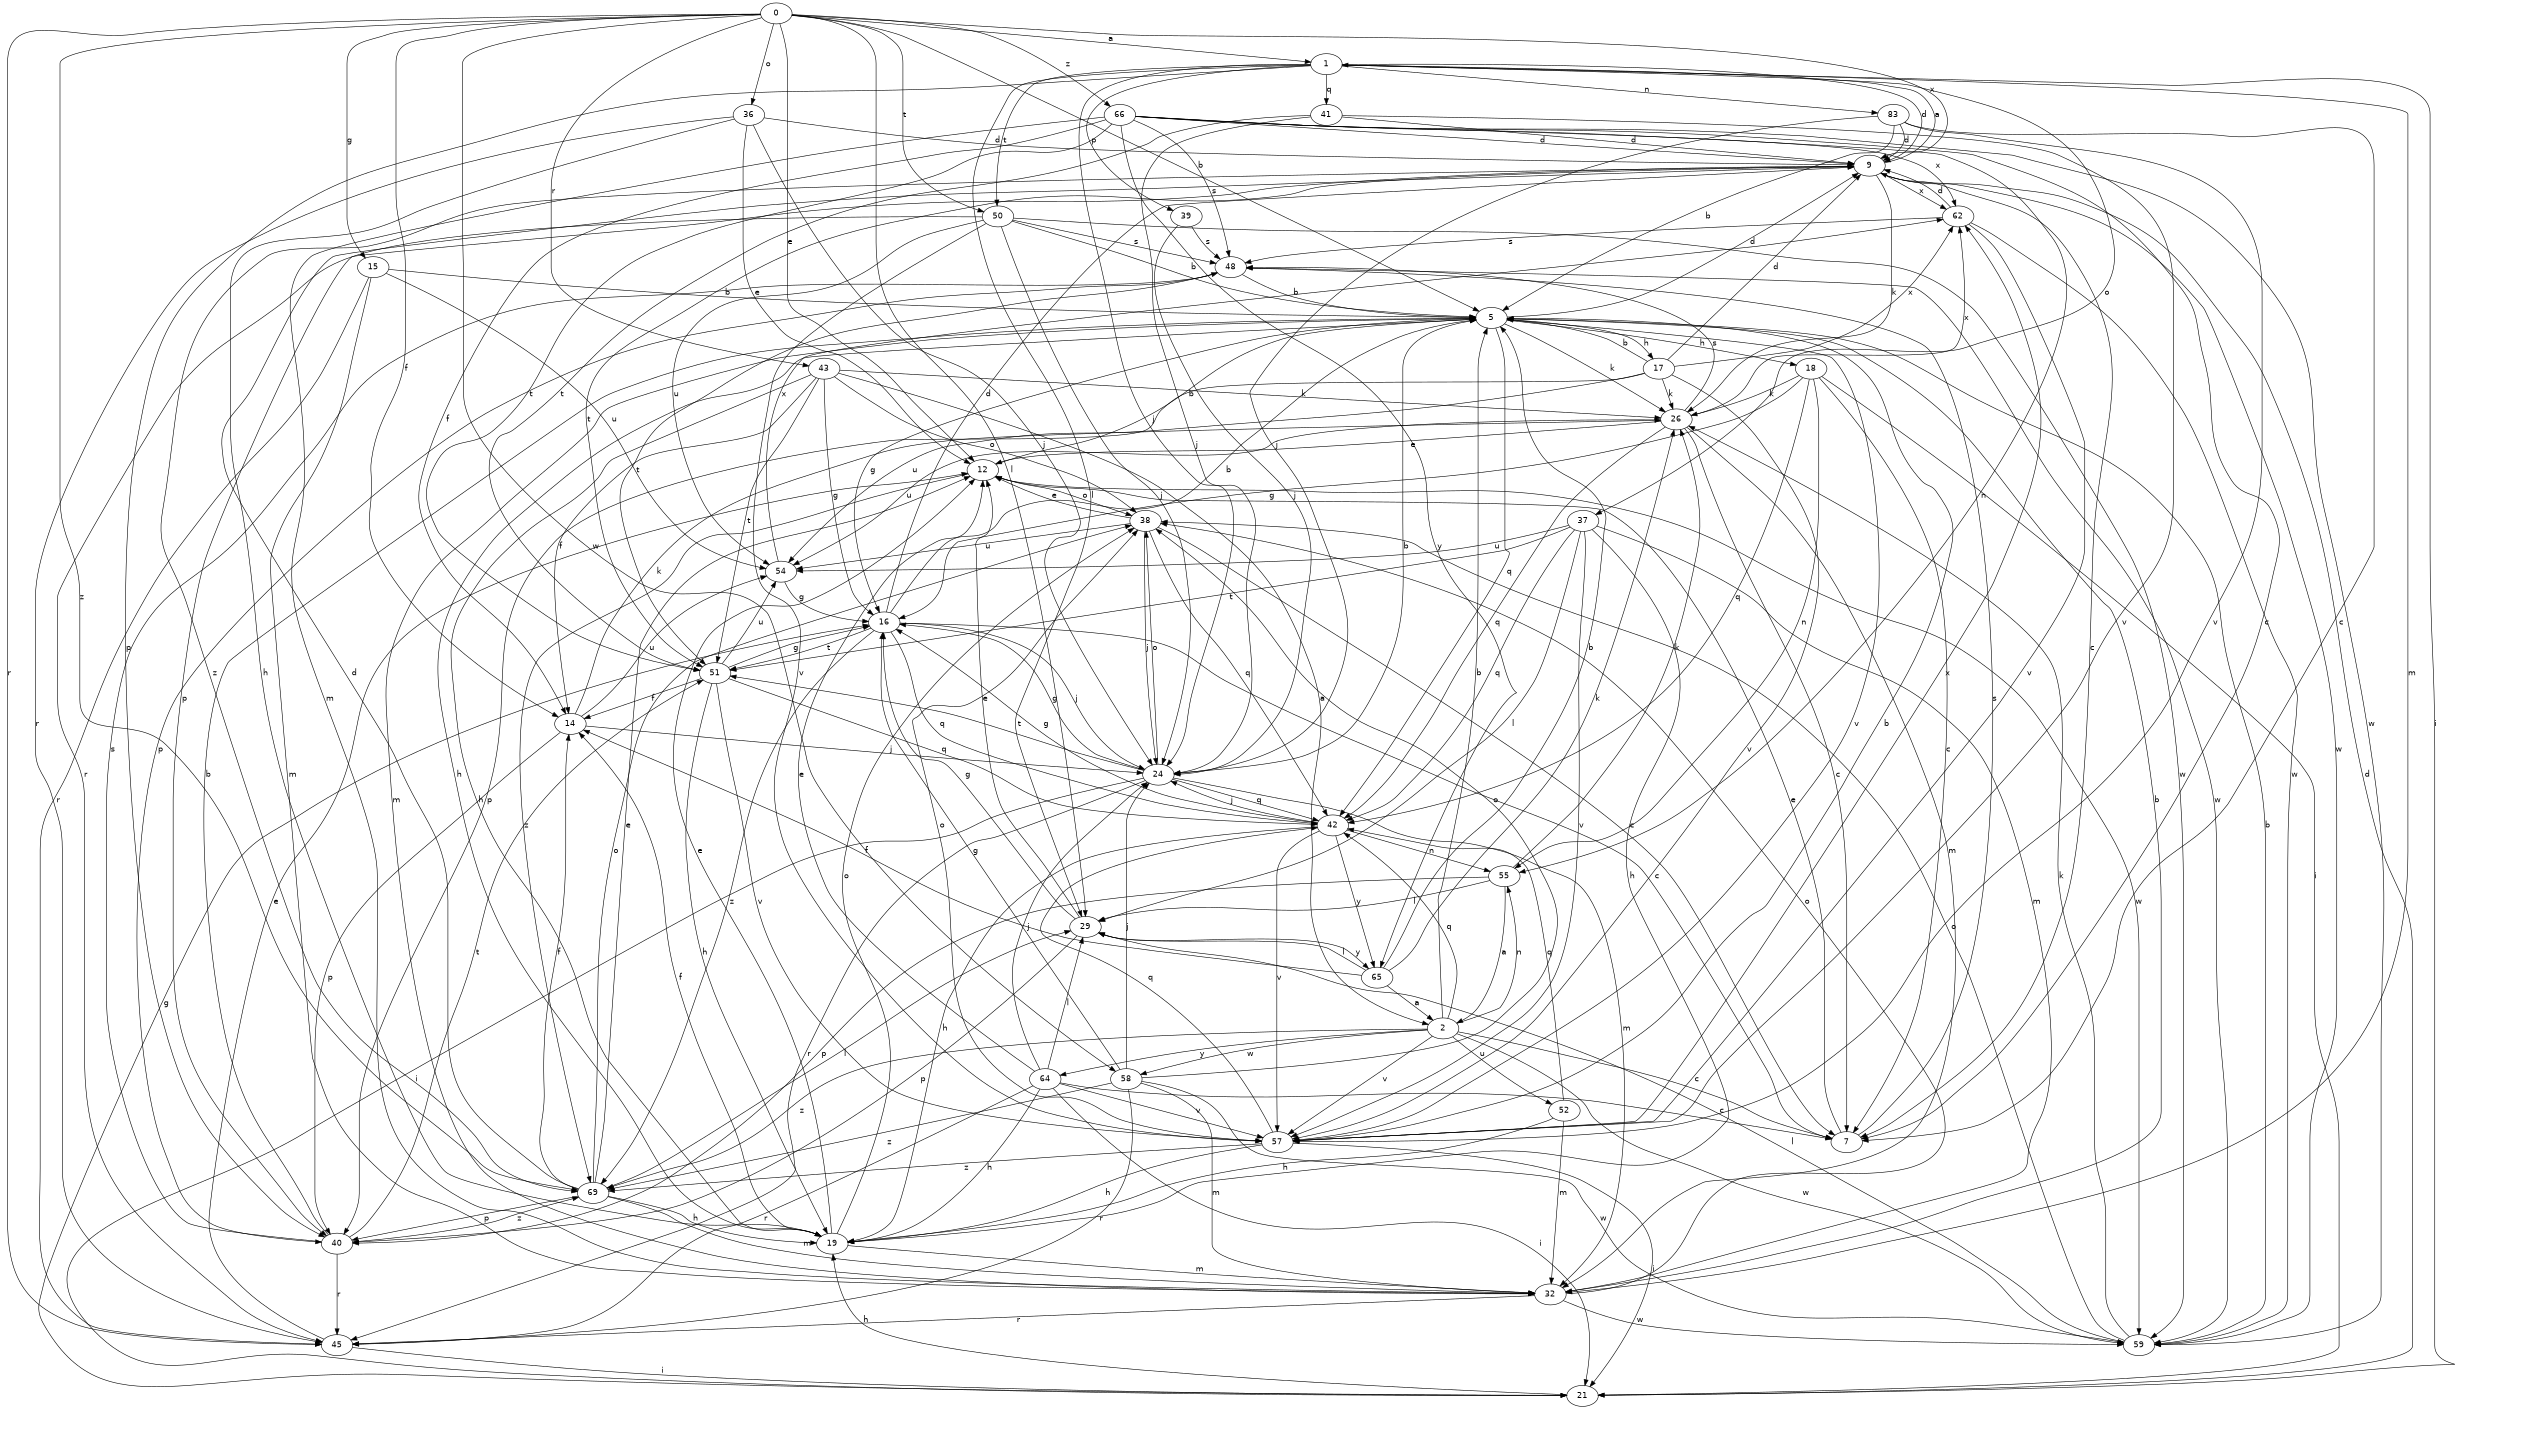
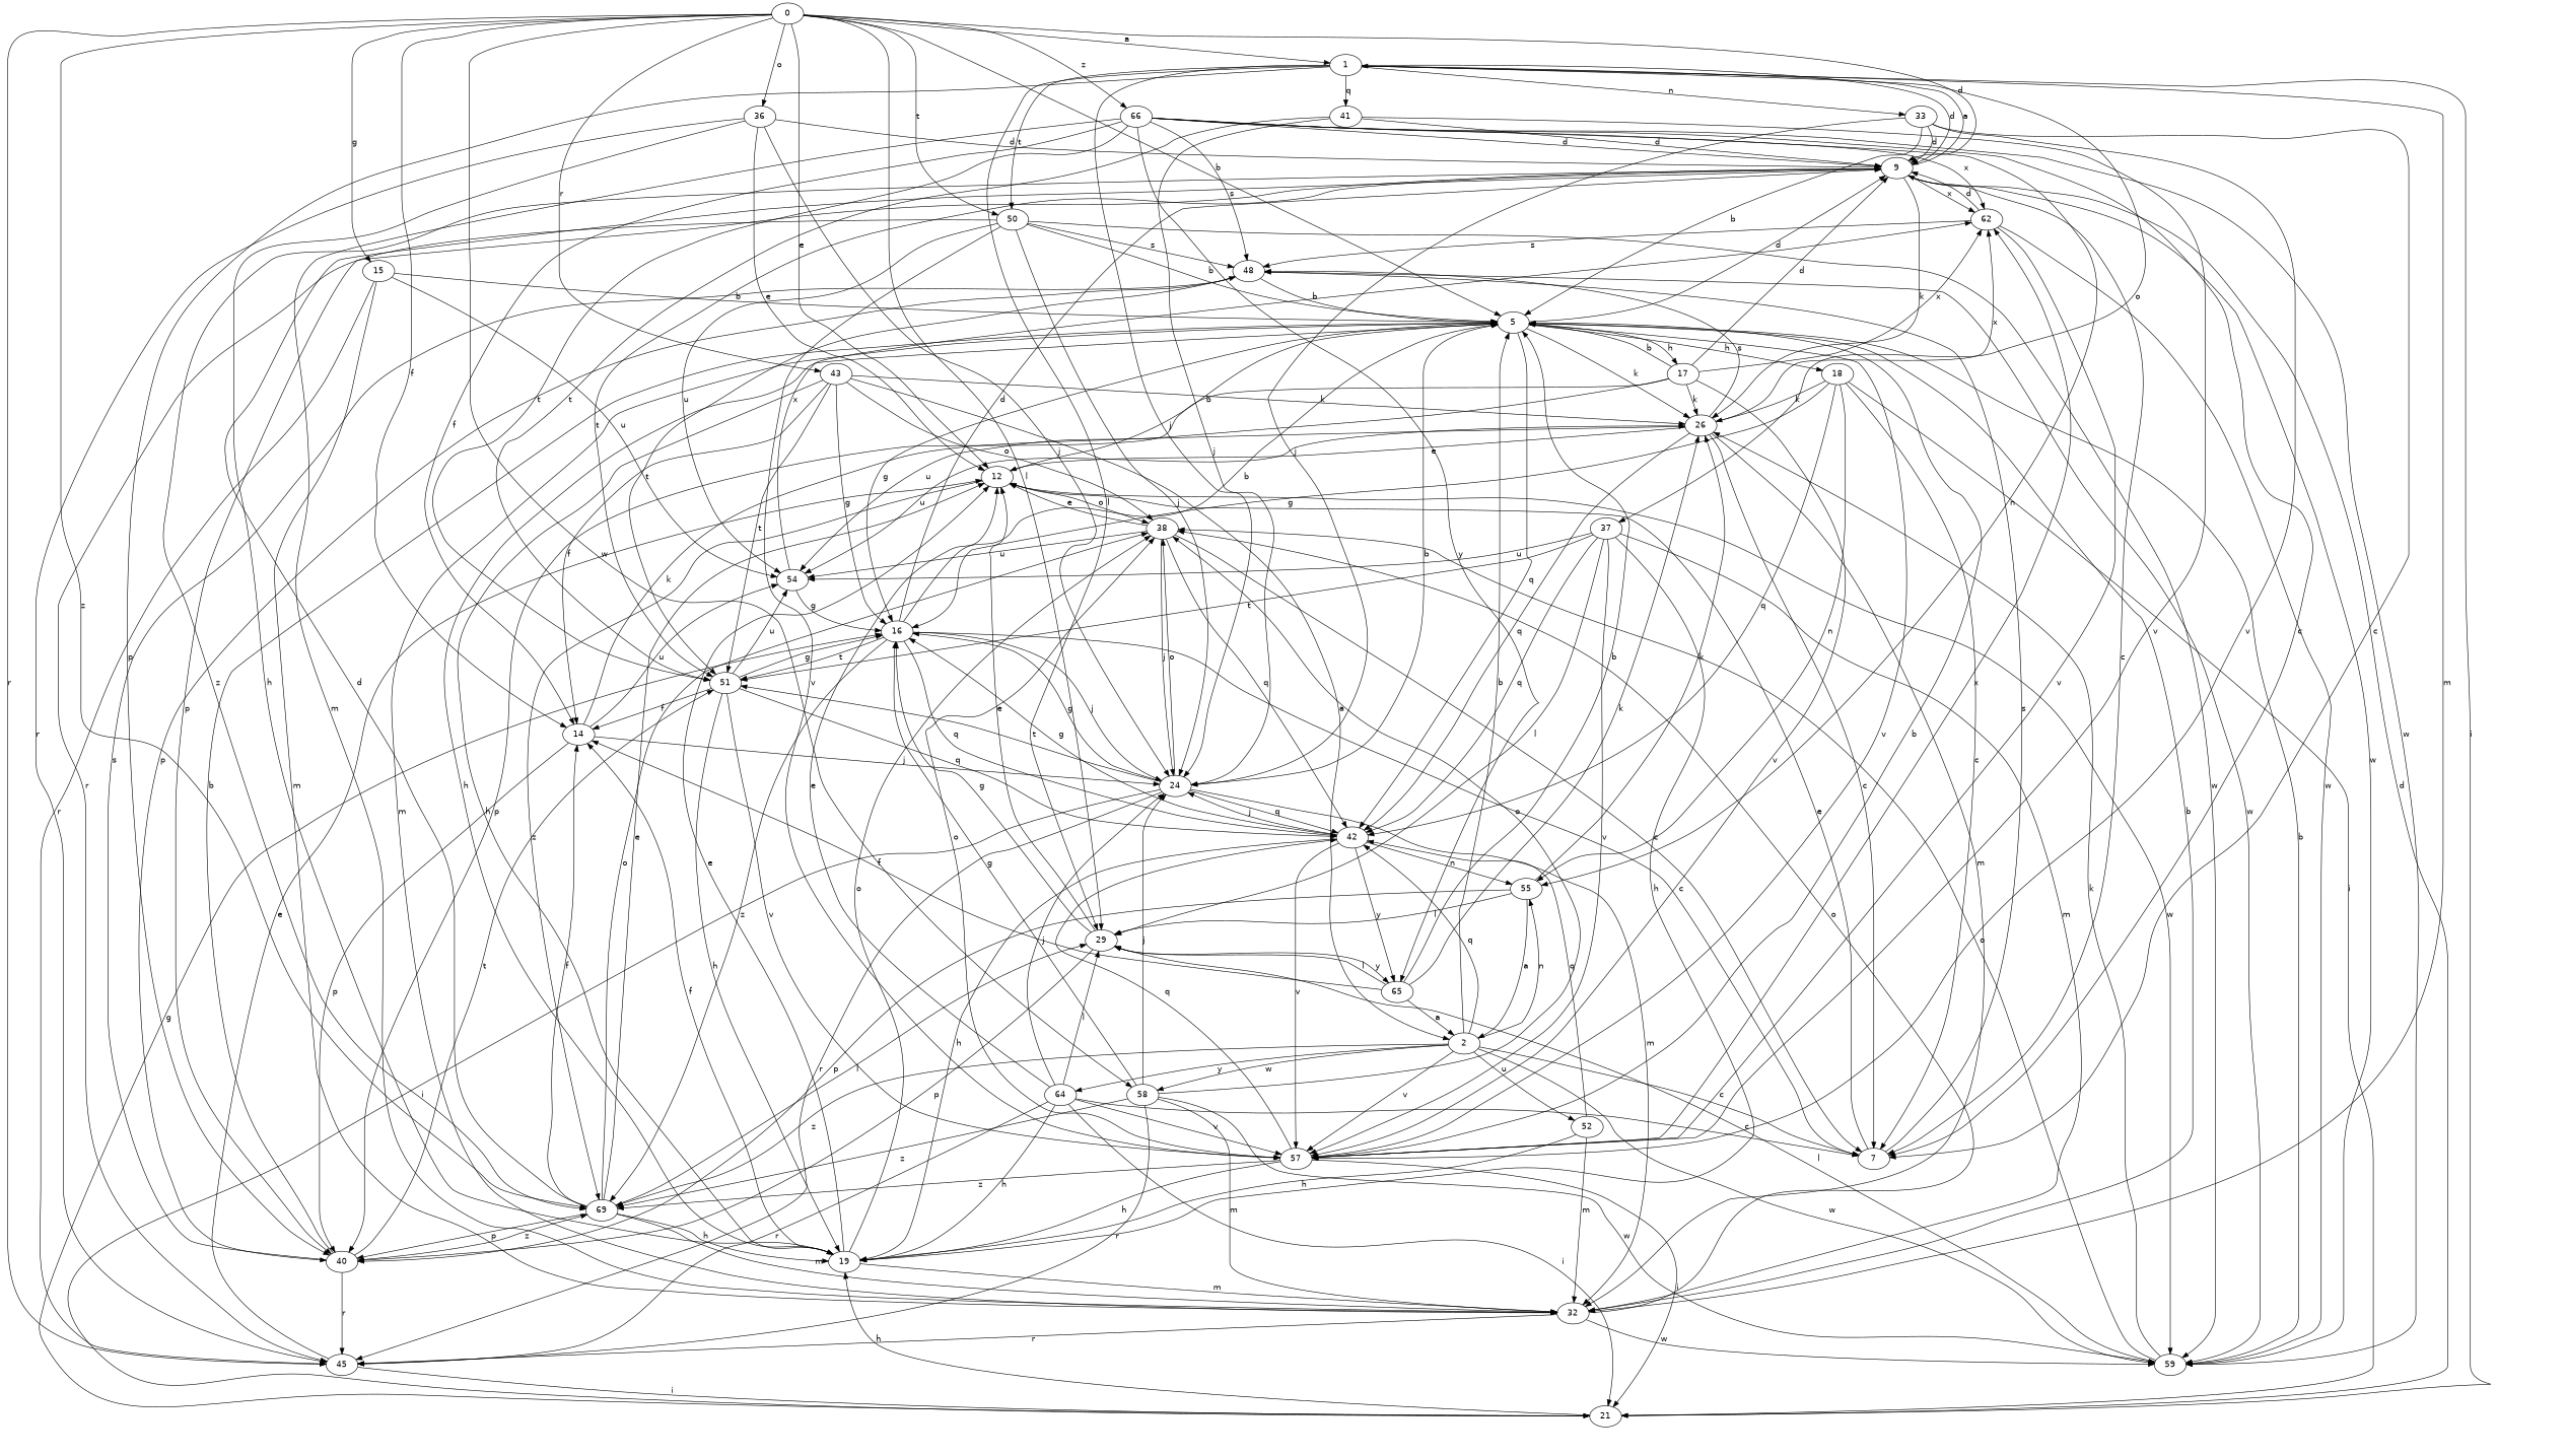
  strict digraph {
    fontname="DejaVu Sans"
    node [fontname="DejaVu Sans"]
    edge [fontname="DejaVu Sans"]
    0
    1
    5
    9
    12
    14
    15
    29
    36
    43
    45
    50
    58
    66
    69
    21
    24
    32
-   33 [label=83]
+   33
    37
-   39
    40
    41
    42
    57
    16
    17
    18
    19
    26
    7
    59
    51
    62
    38
    54
    65
    2
    48
    n40 [label=55]
    52
    64
    0 -> 1 [label=a]
    0 -> 5 [label=b]
-   0 -> 9 [label=x]
+   0 -> 9 [label=d]
    0 -> 12 [label=e]
    0 -> 14 [label=f]
    0 -> 15 [label=g]
    0 -> 29 [label=l]
    0 -> 36 [label=o]
    0 -> 43 [label=r]
    0 -> 45 [label=r]
    0 -> 50 [label=t]
    0 -> 58 [label=w]
    0 -> 66 [label=z]
    0 -> 69 [label=z]
    1 -> 9 [label=d]
    1 -> 29 [label=l]
    1 -> 50 [label=t]
    1 -> 21 [label=i]
    1 -> 24 [label=j]
    1 -> 32 [label=m]
    1 -> 33 [label=n]
    1 -> 37 [label=o]
-   1 -> 39 [label=p]
    1 -> 40 [label=p]
    1 -> 41 [label=q]
    5 -> 9 [label=d]
    5 -> 32 [label=m]
    5 -> 42 [label=q]
    5 -> 57 [label=v]
    5 -> 16 [label=g]
    5 -> 17 [label=h]
    5 -> 18 [label=h]
    5 -> 19 [label=h]
    5 -> 26 [label=k]
    9 -> 1 [label=a]
    9 -> 69 [label=z]
    9 -> 40 [label=p]
    9 -> 26 [label=k]
    9 -> 7 [label=c]
    9 -> 59 [label=w]
    9 -> 51 [label=t]
    9 -> 62 [label=x]
    12 -> 5 [label=b]
    12 -> 69 [label=z]
    12 -> 59 [label=w]
    12 -> 38 [label=o]
    14 -> 24 [label=j]
    14 -> 40 [label=p]
    14 -> 26 [label=k]
    14 -> 54 [label=u]
    15 -> 5 [label=b]
    15 -> 45 [label=r]
    15 -> 32 [label=m]
    15 -> 54 [label=u]
    29 -> 12 [label=e]
    29 -> 40 [label=p]
    29 -> 16 [label=g]
    29 -> 65 [label=y]
    36 -> 9 [label=d]
    36 -> 12 [label=e]
    36 -> 45 [label=r]
    36 -> 24 [label=j]
    36 -> 19 [label=h]
    43 -> 14 [label=f]
    43 -> 16 [label=g]
    43 -> 19 [label=h]
    43 -> 26 [label=k]
    43 -> 51 [label=t]
    43 -> 38 [label=o]
    43 -> 2 [label=a]
    45 -> 12 [label=e]
    45 -> 21 [label=i]
    50 -> 5 [label=b]
    50 -> 45 [label=r]
    50 -> 24 [label=j]
    50 -> 57 [label=v]
    50 -> 59 [label=w]
    50 -> 54 [label=u]
    50 -> 48 [label=s]
    58 -> 45 [label=r]
    58 -> 69 [label=z]
    58 -> 24 [label=j]
    58 -> 32 [label=m]
    58 -> 16 [label=g]
    58 -> 59 [label=w]
    58 -> 38 [label=o]
    66 -> 9 [label=d]
    66 -> 14 [label=f]
    66 -> 32 [label=m]
    66 -> 7 [label=c]
    66 -> 59 [label=w]
    66 -> 51 [label=t]
    66 -> 62 [label=x]
    66 -> 65 [label=y]
    66 -> 48 [label=s]
    66 -> n40 [label=n]
    69 -> 9 [label=d]
    69 -> 12 [label=e]
    69 -> 14 [label=f]
    69 -> 29 [label=l]
    69 -> 32 [label=m]
    69 -> 40 [label=p]
    69 -> 19 [label=h]
    69 -> 38 [label=o]
    21 -> 9 [label=d]
    21 -> 16 [label=g]
    21 -> 19 [label=h]
    24 -> 5 [label=b]
    24 -> 45 [label=r]
    24 -> 21 [label=i]
    24 -> 32 [label=m]
    24 -> 42 [label=q]
    24 -> 16 [label=g]
    24 -> 51 [label=t]
    24 -> 38 [label=o]
    32 -> 5 [label=b]
    32 -> 45 [label=r]
    32 -> 59 [label=w]
    32 -> 38 [label=o]
    33 -> 5 [label=b]
    33 -> 9 [label=d]
    33 -> 24 [label=j]
    33 -> 57 [label=v]
    33 -> 7 [label=c]
    37 -> 29 [label=l]
    37 -> 32 [label=m]
    37 -> 42 [label=q]
    37 -> 57 [label=v]
    37 -> 19 [label=h]
    37 -> 51 [label=t]
    37 -> 54 [label=u]
-   39 -> 24 [label=j]
-   39 -> 48 [label=s]
    40 -> 5 [label=b]
    40 -> 45 [label=r]
    40 -> 69 [label=z]
    40 -> 51 [label=t]
    40 -> 48 [label=s]
    41 -> 9 [label=d]
    41 -> 24 [label=j]
    41 -> 57 [label=v]
    41 -> 51 [label=t]
    42 -> 24 [label=j]
    42 -> 57 [label=v]
    42 -> 16 [label=g]
    42 -> 19 [label=h]
    42 -> 65 [label=y]
    42 -> n40 [label=n]
    57 -> 5 [label=b]
    57 -> 69 [label=z]
    57 -> 21 [label=i]
    57 -> 42 [label=q]
    57 -> 19 [label=h]
    57 -> 62 [label=x]
    57 -> 38 [label=o]
    16 -> 5 [label=b]
    16 -> 9 [label=d]
    16 -> 69 [label=z]
    16 -> 24 [label=j]
    16 -> 42 [label=q]
    16 -> 7 [label=c]
    16 -> 51 [label=t]
    17 -> 5 [label=b]
    17 -> 9 [label=d]
    17 -> 40 [label=p]
    17 -> 57 [label=v]
    17 -> 26 [label=k]
    17 -> 62 [label=x]
    17 -> 54 [label=u]
    18 -> 21 [label=i]
    18 -> 42 [label=q]
    18 -> 16 [label=g]
    18 -> 26 [label=k]
    18 -> 7 [label=c]
    18 -> n40 [label=n]
    19 -> 12 [label=e]
    19 -> 14 [label=f]
    19 -> 32 [label=m]
    19 -> 38 [label=o]
    26 -> 12 [label=e]
    26 -> 32 [label=m]
    26 -> 42 [label=q]
    26 -> 7 [label=c]
    26 -> 62 [label=x]
    26 -> 54 [label=u]
    26 -> 48 [label=s]
    7 -> 12 [label=e]
    7 -> 48 [label=s]
    59 -> 5 [label=b]
    59 -> 29 [label=l]
    59 -> 26 [label=k]
    59 -> 38 [label=o]
    51 -> 14 [label=f]
    51 -> 42 [label=q]
    51 -> 57 [label=v]
    51 -> 16 [label=g]
    51 -> 19 [label=h]
    51 -> 54 [label=u]
    62 -> 9 [label=d]
    62 -> 57 [label=v]
    62 -> 59 [label=w]
    62 -> 48 [label=s]
    38 -> 12 [label=e]
    38 -> 24 [label=j]
    38 -> 42 [label=q]
    38 -> 7 [label=c]
    38 -> 54 [label=u]
    54 -> 16 [label=g]
    54 -> 62 [label=x]
    65 -> 5 [label=b]
    65 -> 14 [label=f]
    65 -> 29 [label=l]
    65 -> 26 [label=k]
    65 -> 2 [label=a]
    2 -> 5 [label=b]
    2 -> 58 [label=w]
    2 -> 69 [label=z]
    2 -> 42 [label=q]
    2 -> 57 [label=v]
    2 -> 7 [label=c]
    2 -> 59 [label=w]
    2 -> n40 [label=n]
    2 -> 52 [label=u]
    2 -> 64 [label=y]
    48 -> 5 [label=b]
    48 -> 40 [label=p]
    48 -> 59 [label=w]
    48 -> 51 [label=t]
    n40 -> 29 [label=l]
    n40 -> 40 [label=p]
    n40 -> 26 [label=k]
    n40 -> 2 [label=a]
    52 -> 32 [label=m]
    52 -> 42 [label=q]
    52 -> 19 [label=h]
    64 -> 12 [label=e]
    64 -> 29 [label=l]
    64 -> 45 [label=r]
    64 -> 21 [label=i]
    64 -> 24 [label=j]
    64 -> 57 [label=v]
    64 -> 19 [label=h]
    64 -> 7 [label=c]
  }
